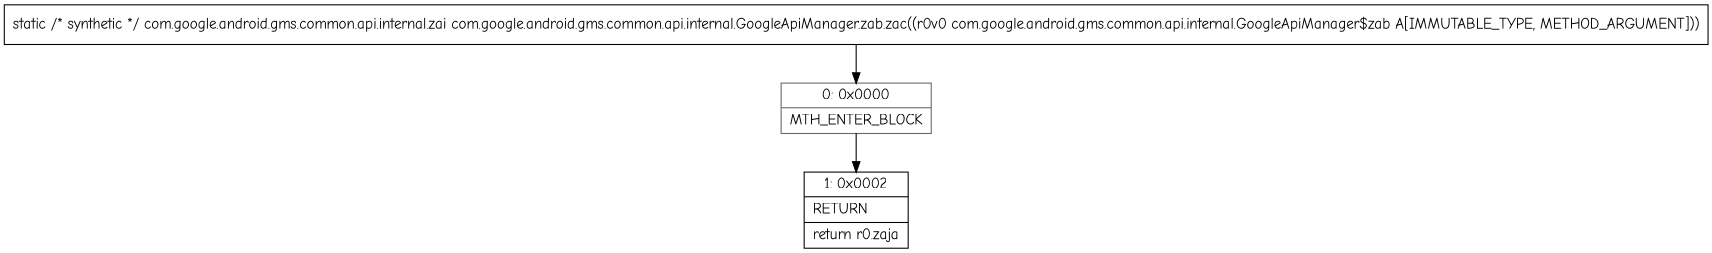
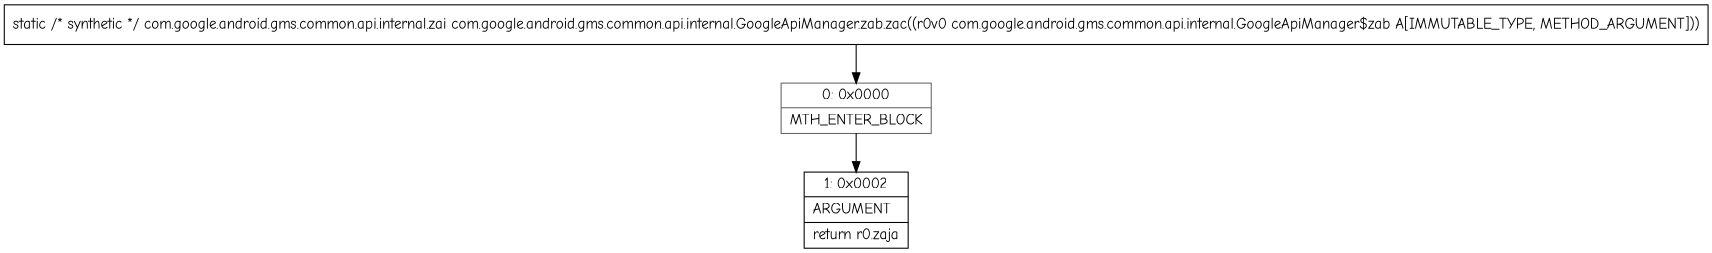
  digraph {
    fontname="Comic Neue"
    node [shape=record color=black fontname="Comic Neue"]
    edge [fontname="Comic Neue"]
    n1 [label="{0\:\ 0x0000|MTH_ENTER_BLOCK\l}" color=gray40]
-   n2 [label="{1\:\ 0x0002|RETURN\l|return r0.zaja\l}"]
+   n2 [label="{1\:\ 0x0002|ARGUMENT\l|return r0.zaja\l}"]
    n3 [label="{static \/* synthetic *\/ com.google.android.gms.common.api.internal.zai com.google.android.gms.common.api.internal.GoogleApiManager.zab.zac((r0v0 com.google.android.gms.common.api.internal.GoogleApiManager$zab A[IMMUTABLE_TYPE, METHOD_ARGUMENT])) }"]
    n1 -> n2
    n3 -> n1
  }
